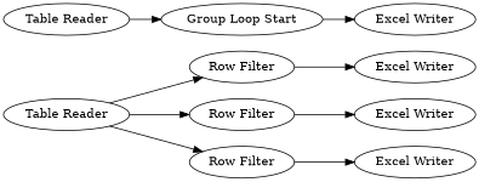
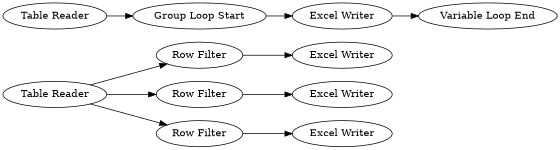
  digraph {
    rankdir=LR
    n1 [label="Table Reader"]
    n2 [label="Row Filter"]
    n3 [label="Row Filter"]
    n4 [label="Row Filter"]
    n5 [label="Excel Writer"]
    n6 [label="Group Loop Start"]
    n7 [label="Excel Writer"]
+   n8 [label="Variable Loop End"]
    n9 [label="Excel Writer"]
    n10 [label="Excel Writer"]
    n11 [label="Table Reader"]
    n1 -> n2
    n1 -> n3
    n1 -> n4
    n2 -> n5
    n3 -> n9
    n4 -> n10
    n6 -> n7
+   n7 -> n8
    n11 -> n6
  }
